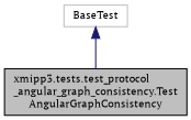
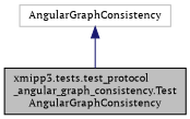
  digraph {
    fontname="PT Serif"
    node [fontname="PT Serif" fontsize=10 shape=record style=filled]
    n1 [color=black fillcolor=grey75 fontcolor=black height=0.2 label="xmipp3.tests.test_protocol\l_angular_graph_consistency.Test\lAngularGraphConsistency" width=0.4]
-   n2 [color=grey75 fillcolor=white height=0.2 label=BaseTest width=0.4]
+   n2 [color=grey75 fillcolor=white height=0.2 label=AngularGraphConsistency width=0.4]
    n2 -> n1 [color=midnightblue dir=back fontname="PT Serif" fontsize=10 labelfontname=Helvetica labelfontsize=10 style=solid]
  }
